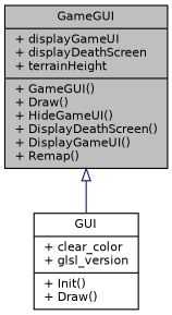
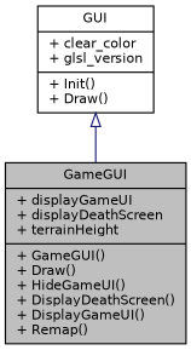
  digraph {
    node [color=black fontname=Helvetica fontsize=10 shape=record style=filled]
    n1 [fillcolor=grey75 fontcolor=black height=0.2 label="{GameGUI\n|+ displayGameUI\l+ displayDeathScreen\l+ terrainHeight\l|+ GameGUI()\l+ Draw()\l+ HideGameUI()\l+ DisplayDeathScreen()\l+ DisplayGameUI()\l+ Remap()\l}" width=0.4]
    n2 [fillcolor=white height=0.2 label="{GUI\n|+ clear_color\l+ glsl_version\l|+ Init()\l+ Draw()\l}" width=0.4]
-   n1 -> n2 [arrowtail=onormal color=midnightblue dir=back fontname=Helvetica fontsize=10 labelfontname=Helvetica labelfontsize=10 style=solid]
+   n2 -> n1 [arrowtail=onormal color=midnightblue dir=back fontname=Helvetica fontsize=10 labelfontname=Helvetica labelfontsize=10 style=solid]
  }
